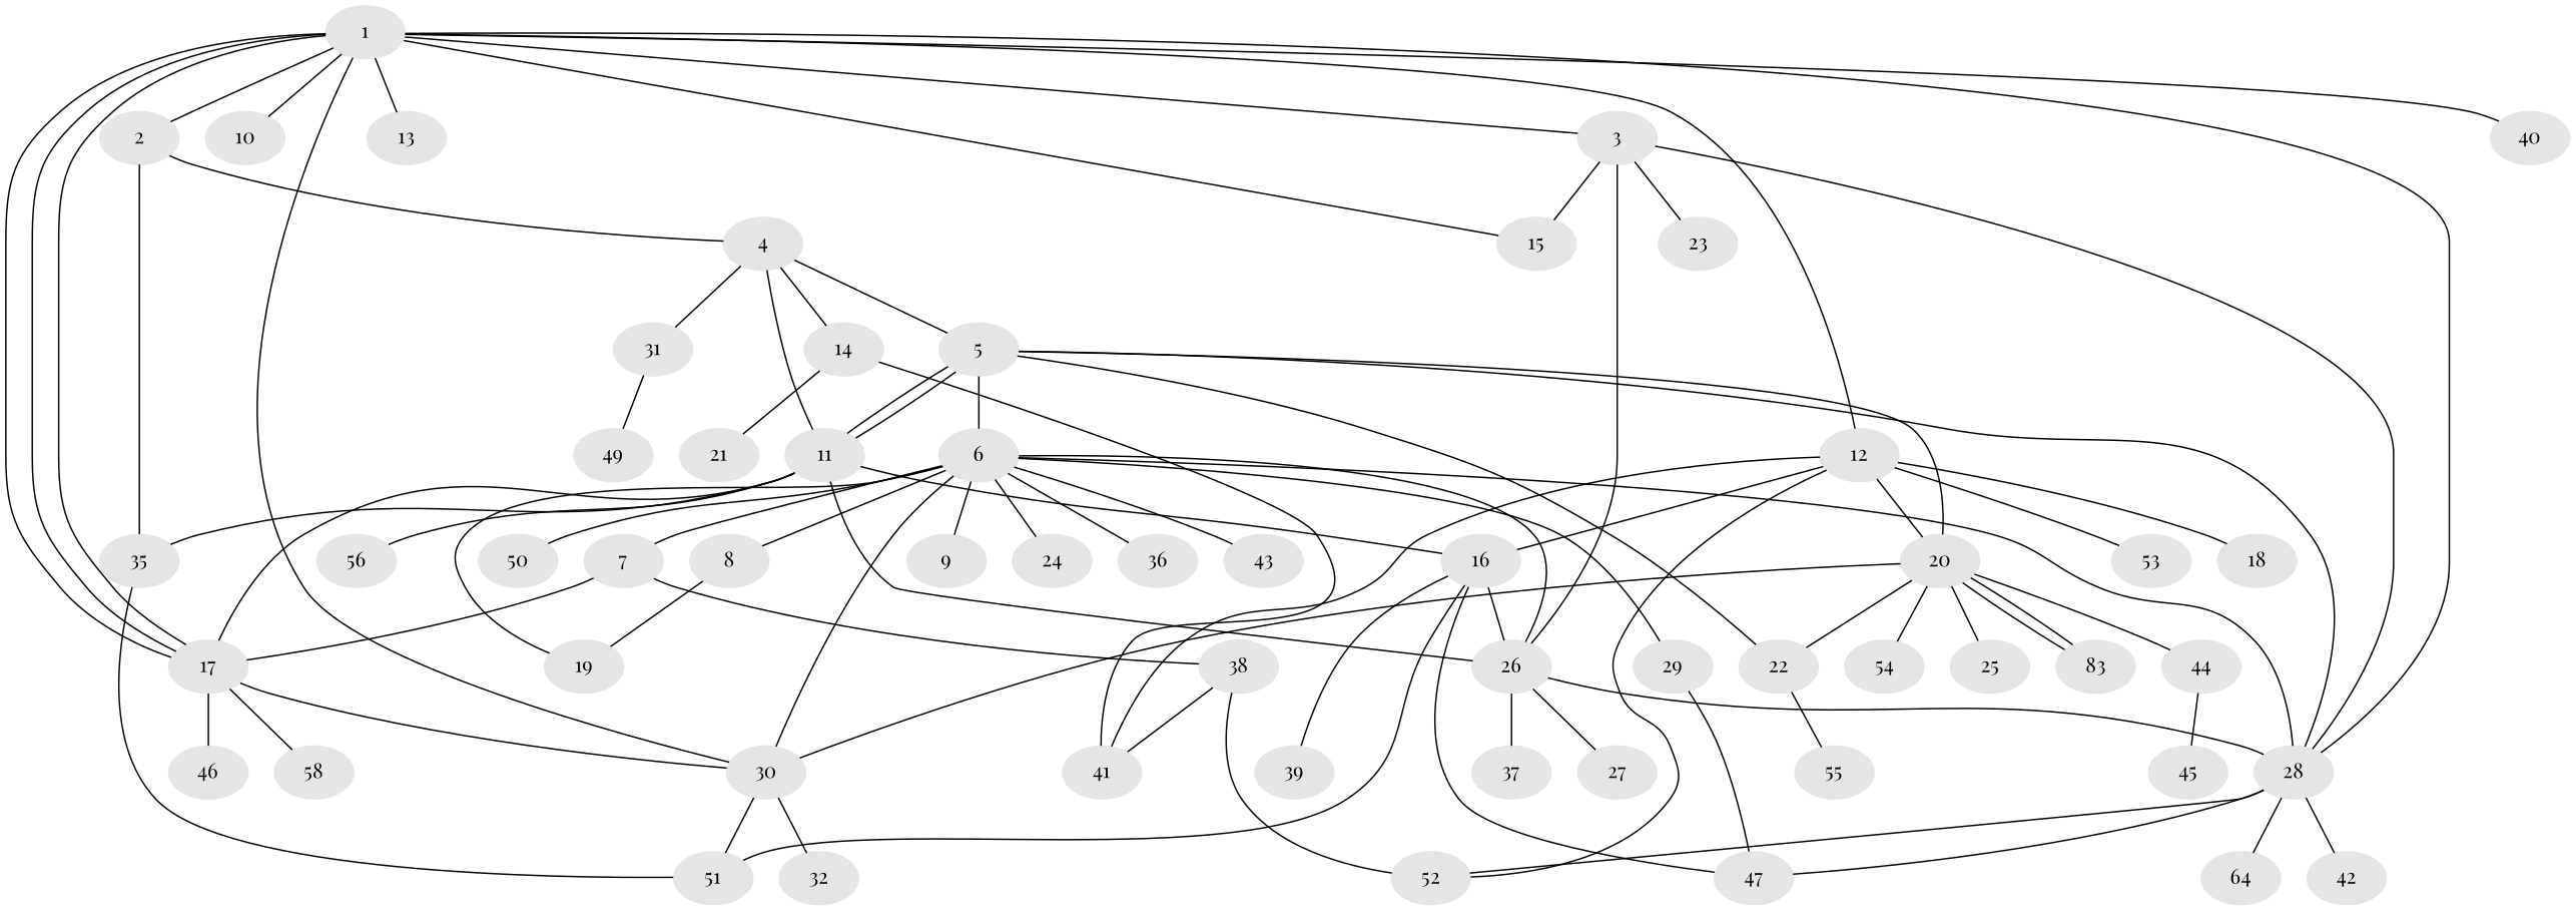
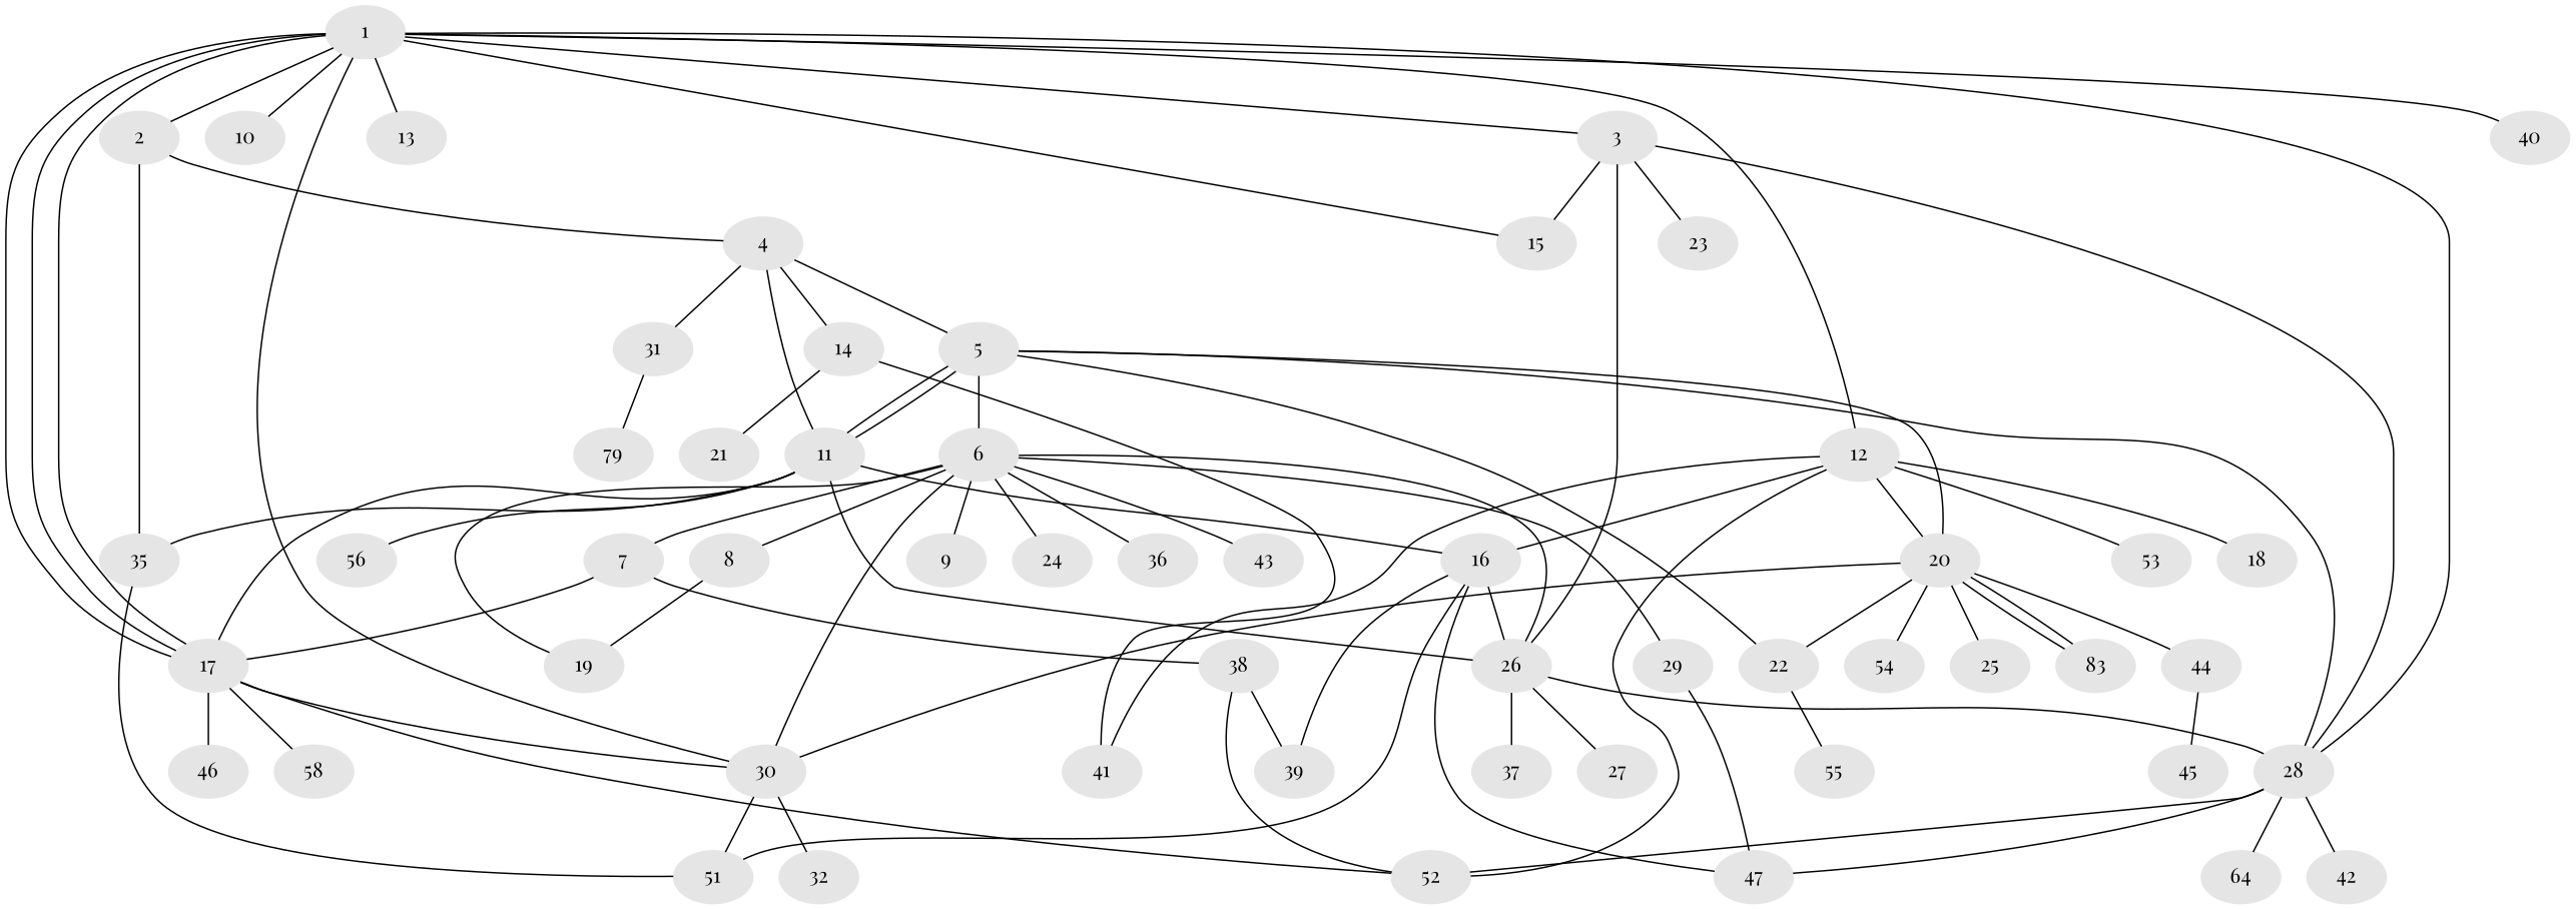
  graph {
    fontname="Playfair Display"
    node [color=gray90 fontname="Playfair Display" style=filled]
    edge [fontname="Playfair Display"]
    1
    2
    3
    10
    12
    13
    15
    17
    28
    30
    40
    4
    35
    23
    26
    20
    16
    18
    41
    52
    53
    46
    n23 [label=58]
    47
    n25 [label=64]
    42
    51
    32
    5
    11
    31
    14
    27
    37
    6
    22
    56
-   49
+   49 [label=79]
    7
    8
    9
    19
    24
    29
    36
    43
-   50
    21
    25
    n50 [label=83]
    44
    54
    55
    38
    39
    45
    1 -- 2
    1 -- 3
    1 -- 10
    1 -- 12
    1 -- 13
    1 -- 15
    1 -- 17
    1 -- 17
    1 -- 17
    1 -- 28
    1 -- 30
    1 -- 40
    2 -- 4
    2 -- 35
    3 -- 15
    3 -- 28
    3 -- 23
    3 -- 26
    12 -- 20
    12 -- 16
    12 -- 18
    12 -- 41
    12 -- 52
    12 -- 53
    17 -- 30
+   17 -- 52
    17 -- 46
    17 -- n23
    28 -- 52
    28 -- 47
    28 -- n25
    28 -- 42
    30 -- 51
    30 -- 32
    4 -- 5
    4 -- 11
    4 -- 31
    4 -- 14
    35 -- 51
    26 -- 28
    26 -- 27
    26 -- 37
    20 -- 30
    20 -- 22
    20 -- 25
    20 -- n50
    20 -- n50
    20 -- 44
    20 -- 54
    16 -- 26
    16 -- 47
    16 -- 51
    16 -- 39
    5 -- 28
    5 -- 20
    5 -- 11
    5 -- 11
    5 -- 6
    5 -- 22
    11 -- 17
    11 -- 35
    11 -- 26
    11 -- 16
    11 -- 56
    31 -- 49
    14 -- 41
    14 -- 21
-   6 -- 28
    6 -- 30
    6 -- 26
    6 -- 7
    6 -- 8
    6 -- 9
    6 -- 19
    6 -- 24
    6 -- 29
    6 -- 36
    6 -- 43
-   6 -- 50
    22 -- 55
    7 -- 17
    7 -- 38
    8 -- 19
    29 -- 47
    44 -- 45
-   38 -- 41
+   38 -- 39
    38 -- 52
  }
